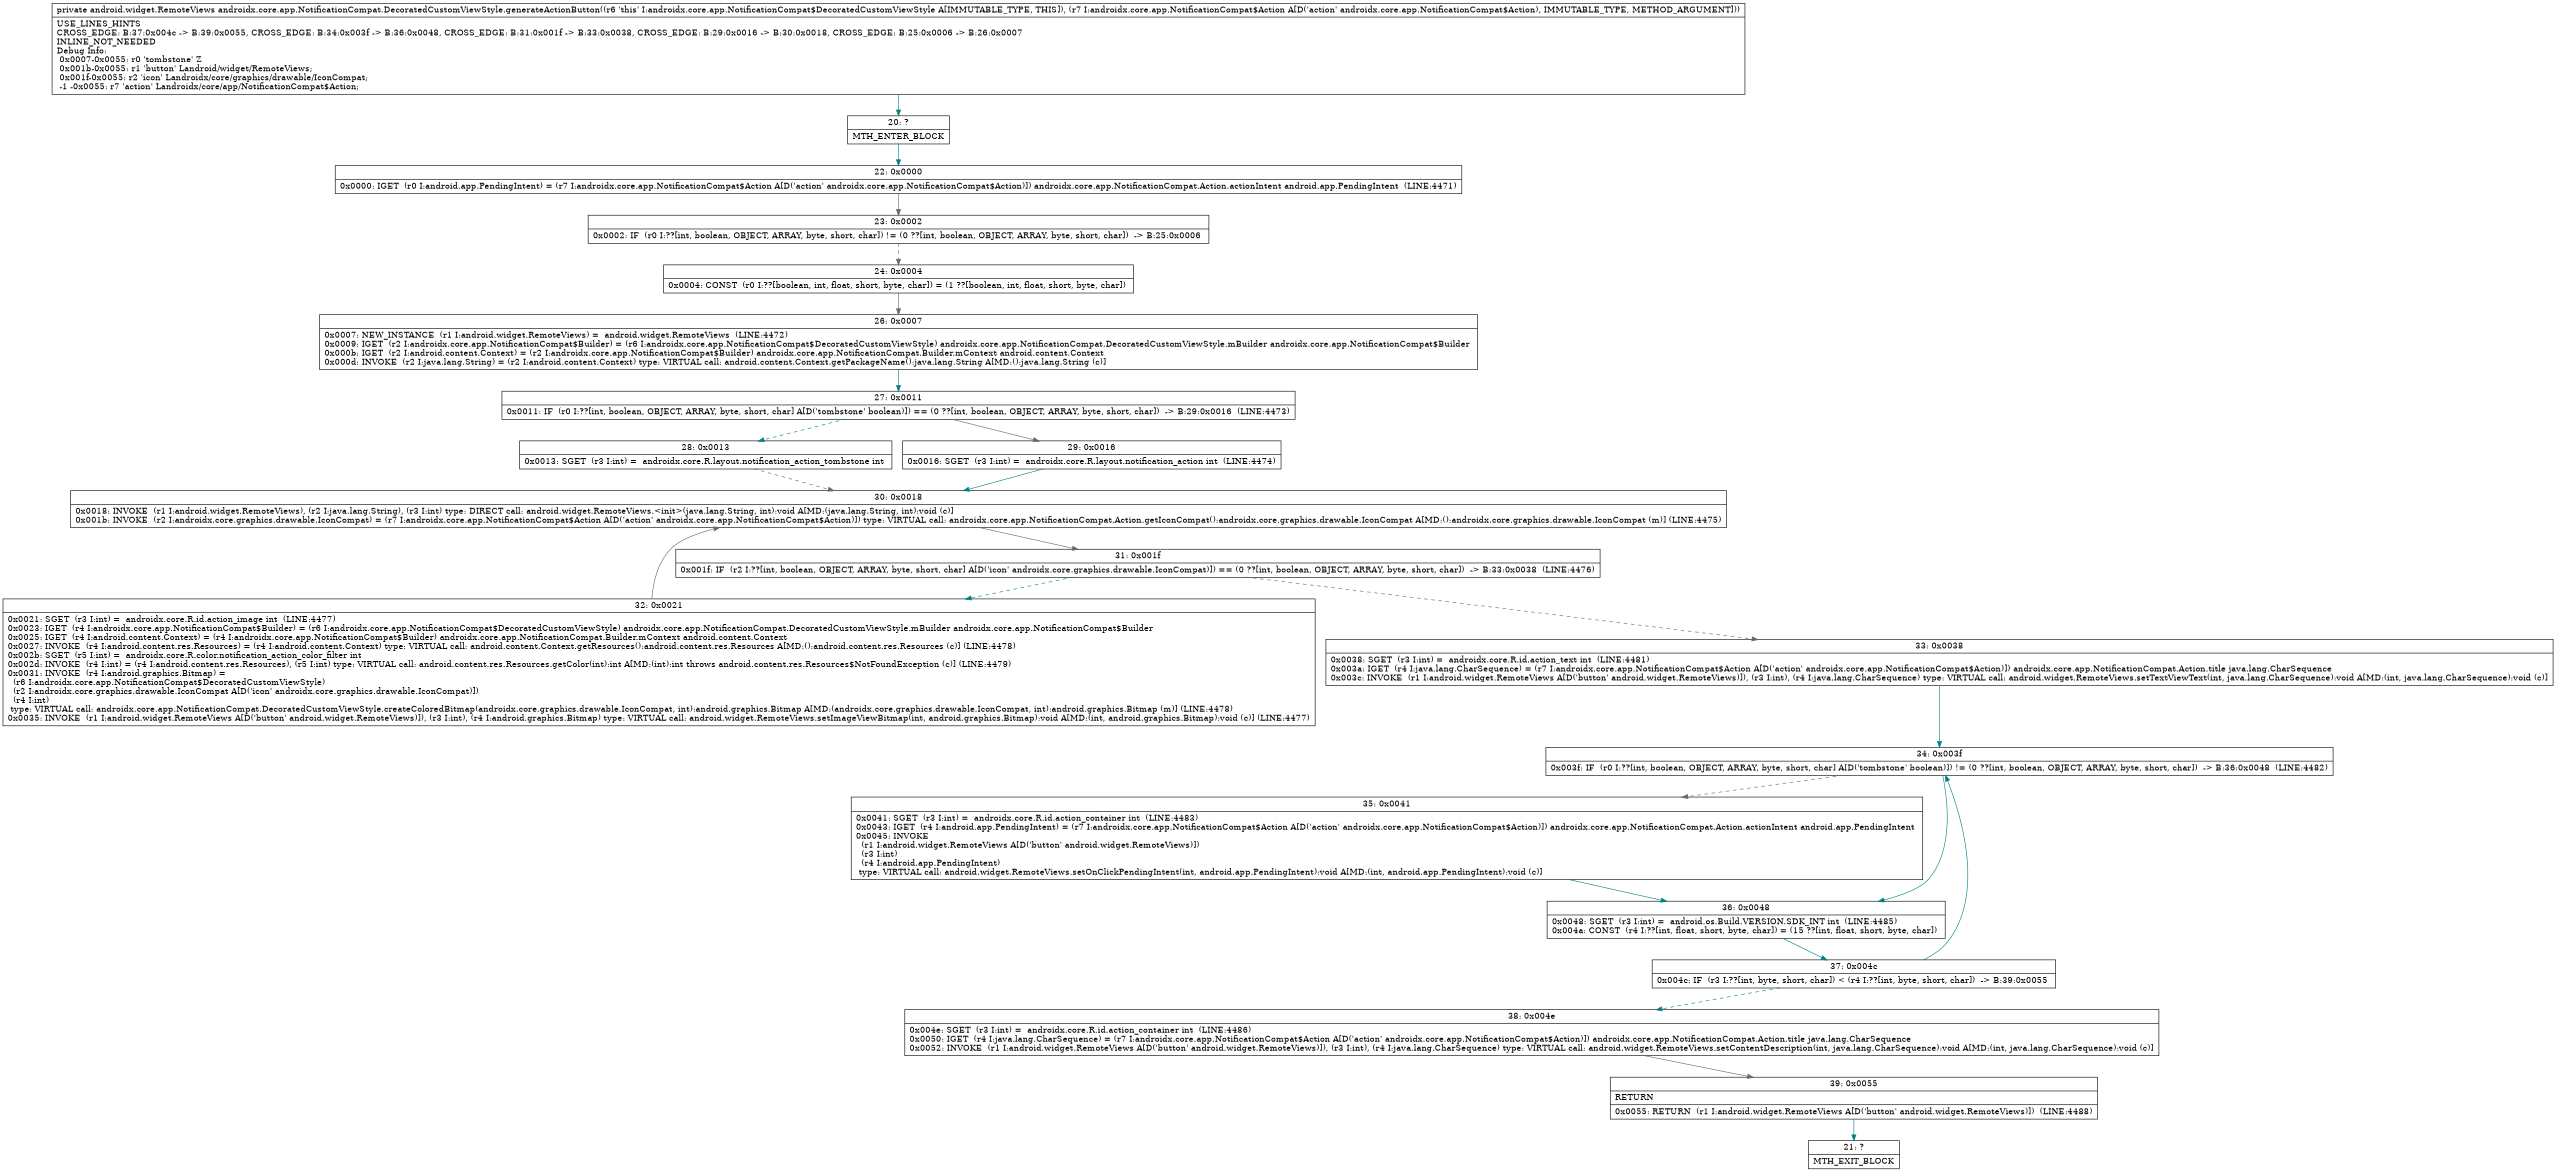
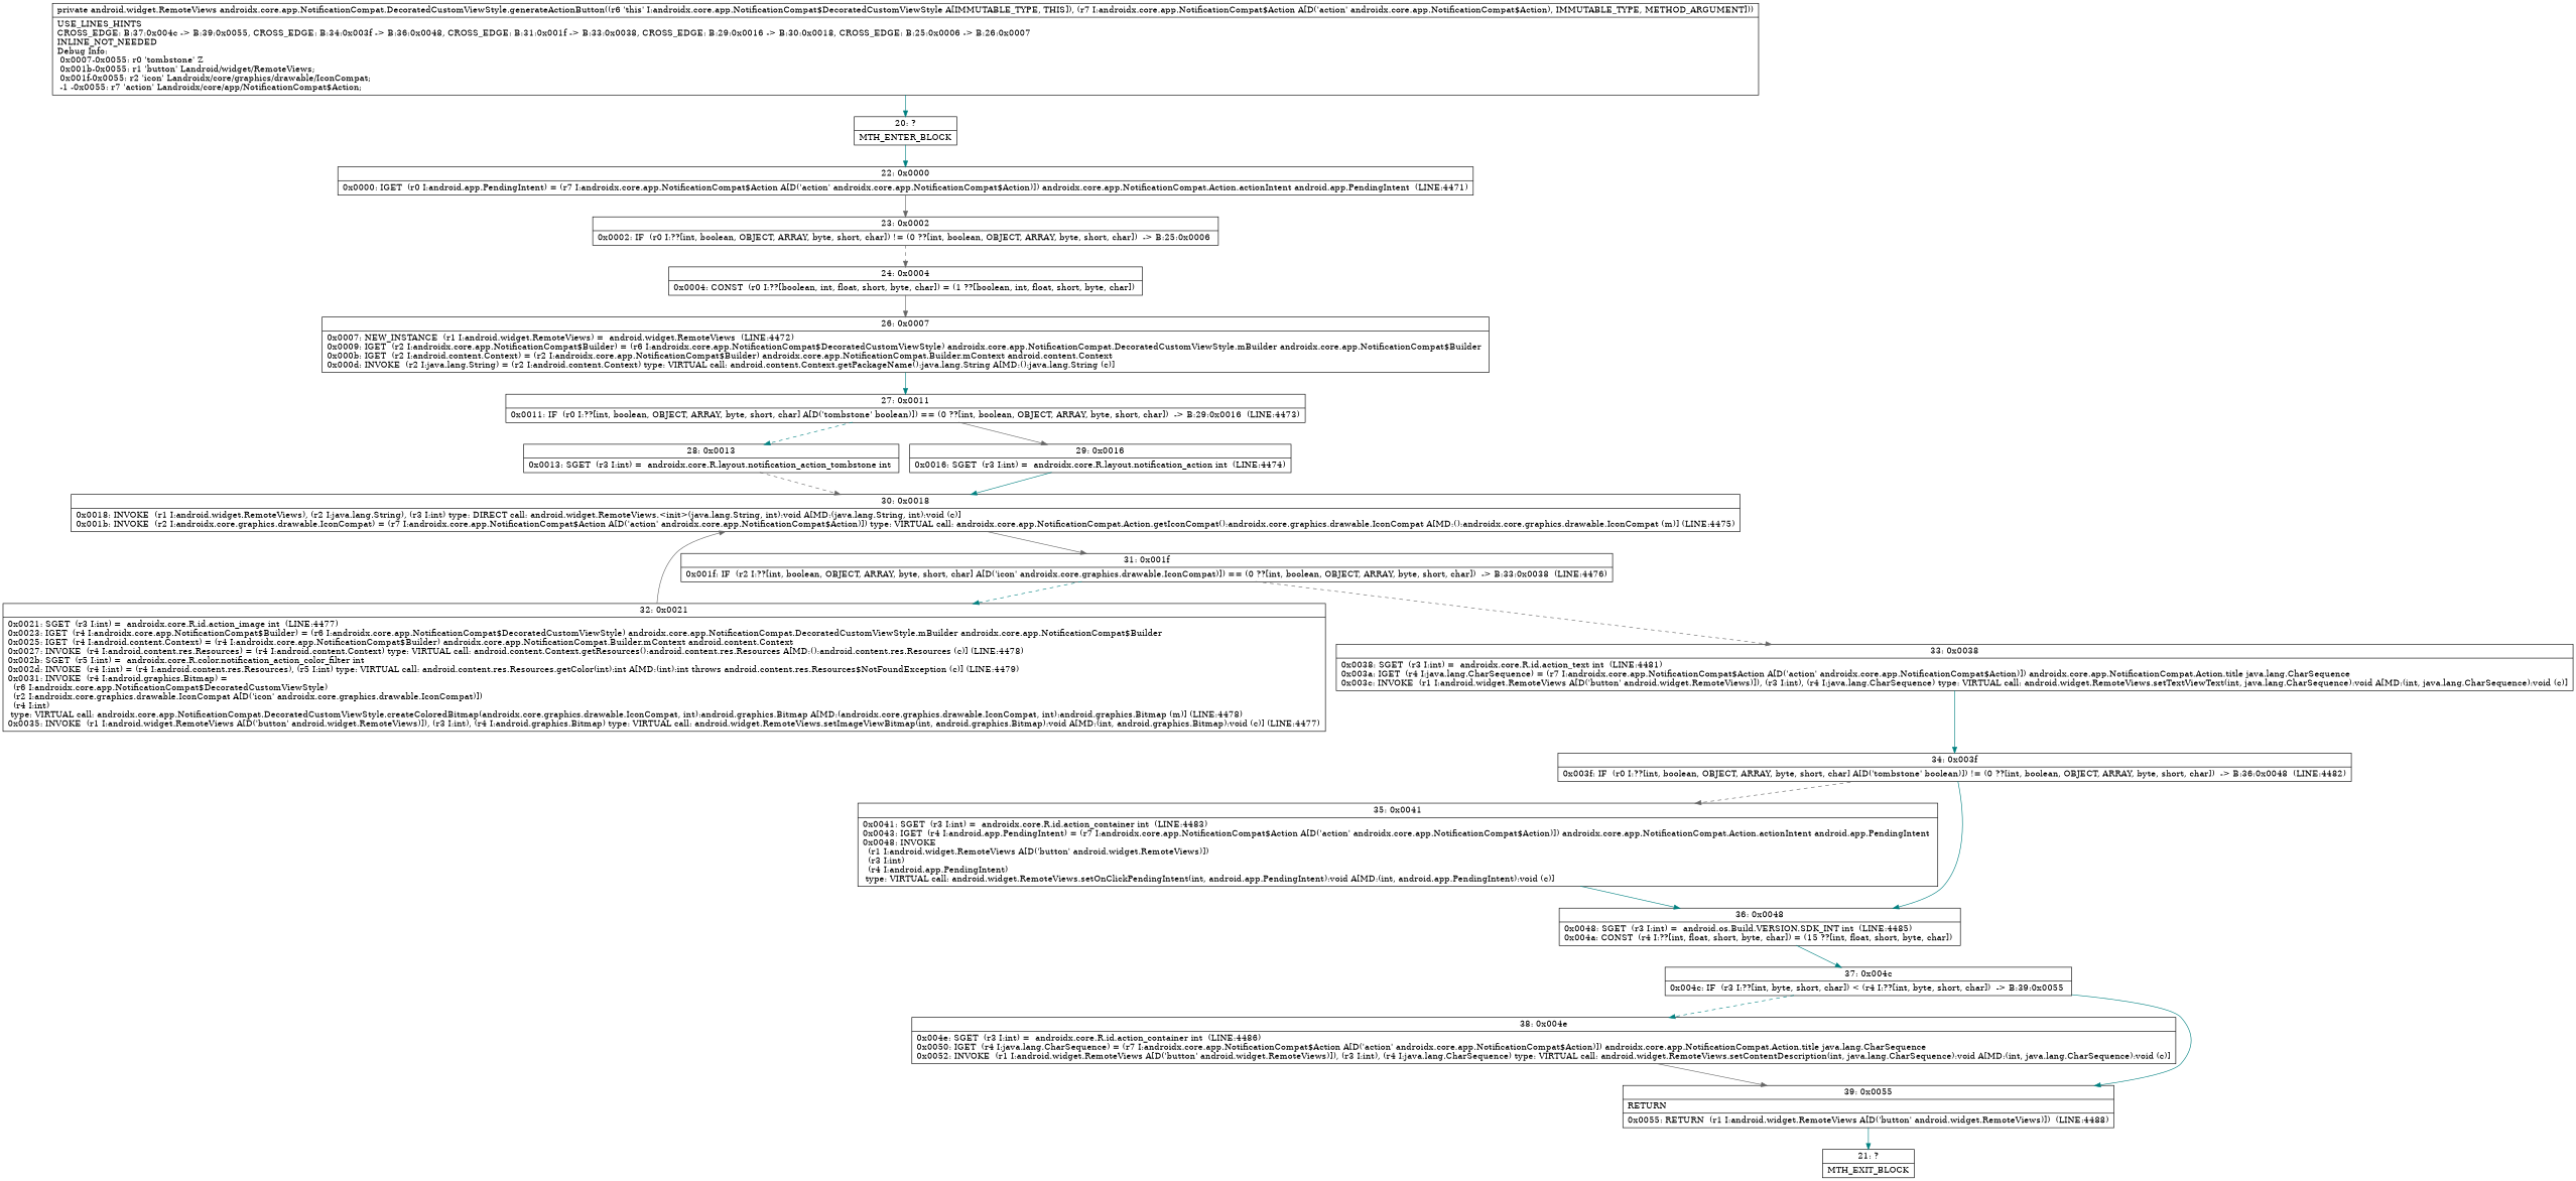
  digraph {
    node [shape=record]
    edge [color=teal]
    n1 [label="{20\:\ ?|MTH_ENTER_BLOCK\l}"]
    n2 [label="{22\:\ 0x0000|0x0000: IGET  (r0 I:android.app.PendingIntent) = (r7 I:androidx.core.app.NotificationCompat$Action A[D('action' androidx.core.app.NotificationCompat$Action)]) androidx.core.app.NotificationCompat.Action.actionIntent android.app.PendingIntent  (LINE:4471)\l}"]
    n3 [label="{23\:\ 0x0002|0x0002: IF  (r0 I:??[int, boolean, OBJECT, ARRAY, byte, short, char]) != (0 ??[int, boolean, OBJECT, ARRAY, byte, short, char])  \-\> B:25:0x0006 \l}"]
    n4 [label="{24\:\ 0x0004|0x0004: CONST  (r0 I:??[boolean, int, float, short, byte, char]) = (1 ??[boolean, int, float, short, byte, char]) \l}"]
    n5 [label="{26\:\ 0x0007|0x0007: NEW_INSTANCE  (r1 I:android.widget.RemoteViews) =  android.widget.RemoteViews  (LINE:4472)\l0x0009: IGET  (r2 I:androidx.core.app.NotificationCompat$Builder) = (r6 I:androidx.core.app.NotificationCompat$DecoratedCustomViewStyle) androidx.core.app.NotificationCompat.DecoratedCustomViewStyle.mBuilder androidx.core.app.NotificationCompat$Builder \l0x000b: IGET  (r2 I:android.content.Context) = (r2 I:androidx.core.app.NotificationCompat$Builder) androidx.core.app.NotificationCompat.Builder.mContext android.content.Context \l0x000d: INVOKE  (r2 I:java.lang.String) = (r2 I:android.content.Context) type: VIRTUAL call: android.content.Context.getPackageName():java.lang.String A[MD:():java.lang.String (c)]\l}"]
    n6 [label="{27\:\ 0x0011|0x0011: IF  (r0 I:??[int, boolean, OBJECT, ARRAY, byte, short, char] A[D('tombstone' boolean)]) == (0 ??[int, boolean, OBJECT, ARRAY, byte, short, char])  \-\> B:29:0x0016  (LINE:4473)\l}"]
    n7 [label="{28\:\ 0x0013|0x0013: SGET  (r3 I:int) =  androidx.core.R.layout.notification_action_tombstone int \l}"]
    n8 [label="{29\:\ 0x0016|0x0016: SGET  (r3 I:int) =  androidx.core.R.layout.notification_action int  (LINE:4474)\l}"]
    n9 [label="{30\:\ 0x0018|0x0018: INVOKE  (r1 I:android.widget.RemoteViews), (r2 I:java.lang.String), (r3 I:int) type: DIRECT call: android.widget.RemoteViews.\<init\>(java.lang.String, int):void A[MD:(java.lang.String, int):void (c)]\l0x001b: INVOKE  (r2 I:androidx.core.graphics.drawable.IconCompat) = (r7 I:androidx.core.app.NotificationCompat$Action A[D('action' androidx.core.app.NotificationCompat$Action)]) type: VIRTUAL call: androidx.core.app.NotificationCompat.Action.getIconCompat():androidx.core.graphics.drawable.IconCompat A[MD:():androidx.core.graphics.drawable.IconCompat (m)] (LINE:4475)\l}"]
    n10 [label="{31\:\ 0x001f|0x001f: IF  (r2 I:??[int, boolean, OBJECT, ARRAY, byte, short, char] A[D('icon' androidx.core.graphics.drawable.IconCompat)]) == (0 ??[int, boolean, OBJECT, ARRAY, byte, short, char])  \-\> B:33:0x0038  (LINE:4476)\l}"]
    n11 [label="{32\:\ 0x0021|0x0021: SGET  (r3 I:int) =  androidx.core.R.id.action_image int  (LINE:4477)\l0x0023: IGET  (r4 I:androidx.core.app.NotificationCompat$Builder) = (r6 I:androidx.core.app.NotificationCompat$DecoratedCustomViewStyle) androidx.core.app.NotificationCompat.DecoratedCustomViewStyle.mBuilder androidx.core.app.NotificationCompat$Builder \l0x0025: IGET  (r4 I:android.content.Context) = (r4 I:androidx.core.app.NotificationCompat$Builder) androidx.core.app.NotificationCompat.Builder.mContext android.content.Context \l0x0027: INVOKE  (r4 I:android.content.res.Resources) = (r4 I:android.content.Context) type: VIRTUAL call: android.content.Context.getResources():android.content.res.Resources A[MD:():android.content.res.Resources (c)] (LINE:4478)\l0x002b: SGET  (r5 I:int) =  androidx.core.R.color.notification_action_color_filter int \l0x002d: INVOKE  (r4 I:int) = (r4 I:android.content.res.Resources), (r5 I:int) type: VIRTUAL call: android.content.res.Resources.getColor(int):int A[MD:(int):int throws android.content.res.Resources$NotFoundException (c)] (LINE:4479)\l0x0031: INVOKE  (r4 I:android.graphics.Bitmap) = \l  (r6 I:androidx.core.app.NotificationCompat$DecoratedCustomViewStyle)\l  (r2 I:androidx.core.graphics.drawable.IconCompat A[D('icon' androidx.core.graphics.drawable.IconCompat)])\l  (r4 I:int)\l type: VIRTUAL call: androidx.core.app.NotificationCompat.DecoratedCustomViewStyle.createColoredBitmap(androidx.core.graphics.drawable.IconCompat, int):android.graphics.Bitmap A[MD:(androidx.core.graphics.drawable.IconCompat, int):android.graphics.Bitmap (m)] (LINE:4478)\l0x0035: INVOKE  (r1 I:android.widget.RemoteViews A[D('button' android.widget.RemoteViews)]), (r3 I:int), (r4 I:android.graphics.Bitmap) type: VIRTUAL call: android.widget.RemoteViews.setImageViewBitmap(int, android.graphics.Bitmap):void A[MD:(int, android.graphics.Bitmap):void (c)] (LINE:4477)\l}"]
    n12 [label="{33\:\ 0x0038|0x0038: SGET  (r3 I:int) =  androidx.core.R.id.action_text int  (LINE:4481)\l0x003a: IGET  (r4 I:java.lang.CharSequence) = (r7 I:androidx.core.app.NotificationCompat$Action A[D('action' androidx.core.app.NotificationCompat$Action)]) androidx.core.app.NotificationCompat.Action.title java.lang.CharSequence \l0x003c: INVOKE  (r1 I:android.widget.RemoteViews A[D('button' android.widget.RemoteViews)]), (r3 I:int), (r4 I:java.lang.CharSequence) type: VIRTUAL call: android.widget.RemoteViews.setTextViewText(int, java.lang.CharSequence):void A[MD:(int, java.lang.CharSequence):void (c)]\l}"]
    n13 [label="{34\:\ 0x003f|0x003f: IF  (r0 I:??[int, boolean, OBJECT, ARRAY, byte, short, char] A[D('tombstone' boolean)]) != (0 ??[int, boolean, OBJECT, ARRAY, byte, short, char])  \-\> B:36:0x0048  (LINE:4482)\l}"]
-   n14 [label="{35\:\ 0x0041|0x0041: SGET  (r3 I:int) =  androidx.core.R.id.action_container int  (LINE:4483)\l0x0043: IGET  (r4 I:android.app.PendingIntent) = (r7 I:androidx.core.app.NotificationCompat$Action A[D('action' androidx.core.app.NotificationCompat$Action)]) androidx.core.app.NotificationCompat.Action.actionIntent android.app.PendingIntent \l0x0045: INVOKE  \l  (r1 I:android.widget.RemoteViews A[D('button' android.widget.RemoteViews)])\l  (r3 I:int)\l  (r4 I:android.app.PendingIntent)\l type: VIRTUAL call: android.widget.RemoteViews.setOnClickPendingIntent(int, android.app.PendingIntent):void A[MD:(int, android.app.PendingIntent):void (c)]\l}"]
+   n14 [label="{35\:\ 0x0041|0x0041: SGET  (r3 I:int) =  androidx.core.R.id.action_container int  (LINE:4483)\l0x0043: IGET  (r4 I:android.app.PendingIntent) = (r7 I:androidx.core.app.NotificationCompat$Action A[D('action' androidx.core.app.NotificationCompat$Action)]) androidx.core.app.NotificationCompat.Action.actionIntent android.app.PendingIntent \l0x0048: INVOKE  \l  (r1 I:android.widget.RemoteViews A[D('button' android.widget.RemoteViews)])\l  (r3 I:int)\l  (r4 I:android.app.PendingIntent)\l type: VIRTUAL call: android.widget.RemoteViews.setOnClickPendingIntent(int, android.app.PendingIntent):void A[MD:(int, android.app.PendingIntent):void (c)]\l}"]
    n15 [label="{36\:\ 0x0048|0x0048: SGET  (r3 I:int) =  android.os.Build.VERSION.SDK_INT int  (LINE:4485)\l0x004a: CONST  (r4 I:??[int, float, short, byte, char]) = (15 ??[int, float, short, byte, char]) \l}"]
    n16 [label="{37\:\ 0x004c|0x004c: IF  (r3 I:??[int, byte, short, char]) \< (r4 I:??[int, byte, short, char])  \-\> B:39:0x0055 \l}"]
    n17 [label="{38\:\ 0x004e|0x004e: SGET  (r3 I:int) =  androidx.core.R.id.action_container int  (LINE:4486)\l0x0050: IGET  (r4 I:java.lang.CharSequence) = (r7 I:androidx.core.app.NotificationCompat$Action A[D('action' androidx.core.app.NotificationCompat$Action)]) androidx.core.app.NotificationCompat.Action.title java.lang.CharSequence \l0x0052: INVOKE  (r1 I:android.widget.RemoteViews A[D('button' android.widget.RemoteViews)]), (r3 I:int), (r4 I:java.lang.CharSequence) type: VIRTUAL call: android.widget.RemoteViews.setContentDescription(int, java.lang.CharSequence):void A[MD:(int, java.lang.CharSequence):void (c)]\l}"]
    n18 [label="{39\:\ 0x0055|RETURN\l|0x0055: RETURN  (r1 I:android.widget.RemoteViews A[D('button' android.widget.RemoteViews)])  (LINE:4488)\l}"]
    n19 [label="{21\:\ ?|MTH_EXIT_BLOCK\l}"]
    n20 [label="{private android.widget.RemoteViews androidx.core.app.NotificationCompat.DecoratedCustomViewStyle.generateActionButton((r6 'this' I:androidx.core.app.NotificationCompat$DecoratedCustomViewStyle A[IMMUTABLE_TYPE, THIS]), (r7 I:androidx.core.app.NotificationCompat$Action A[D('action' androidx.core.app.NotificationCompat$Action), IMMUTABLE_TYPE, METHOD_ARGUMENT]))  | USE_LINES_HINTS\lCROSS_EDGE: B:37:0x004c \-\> B:39:0x0055, CROSS_EDGE: B:34:0x003f \-\> B:36:0x0048, CROSS_EDGE: B:31:0x001f \-\> B:33:0x0038, CROSS_EDGE: B:29:0x0016 \-\> B:30:0x0018, CROSS_EDGE: B:25:0x0006 \-\> B:26:0x0007\lINLINE_NOT_NEEDED\lDebug Info:\l  0x0007\-0x0055: r0 'tombstone' Z\l  0x001b\-0x0055: r1 'button' Landroid\/widget\/RemoteViews;\l  0x001f\-0x0055: r2 'icon' Landroidx\/core\/graphics\/drawable\/IconCompat;\l  \-1 \-0x0055: r7 'action' Landroidx\/core\/app\/NotificationCompat$Action;\l}"]
    n1 -> n2
    n2 -> n3 [color=gray40]
    n3 -> n4 [color=gray40 style=dashed]
    n4 -> n5 [color=gray40]
    n5 -> n6
    n6 -> n7 [style=dashed]
    n6 -> n8 [color=gray40]
    n7 -> n9 [color=gray40 style=dashed]
    n8 -> n9
    n9 -> n10 [color=gray40]
    n10 -> n11 [style=dashed]
    n10 -> n12 [color=gray40 style=dashed]
    n11 -> n9 [color=gray40]
    n12 -> n13
    n13 -> n14 [color=gray40 style=dashed]
    n13 -> n15
    n14 -> n15
    n15 -> n16
    n16 -> n17 [style=dashed]
-   n16 -> n13
+   n16 -> n18
    n17 -> n18 [color=gray40]
    n18 -> n19
    n20 -> n1
  }
